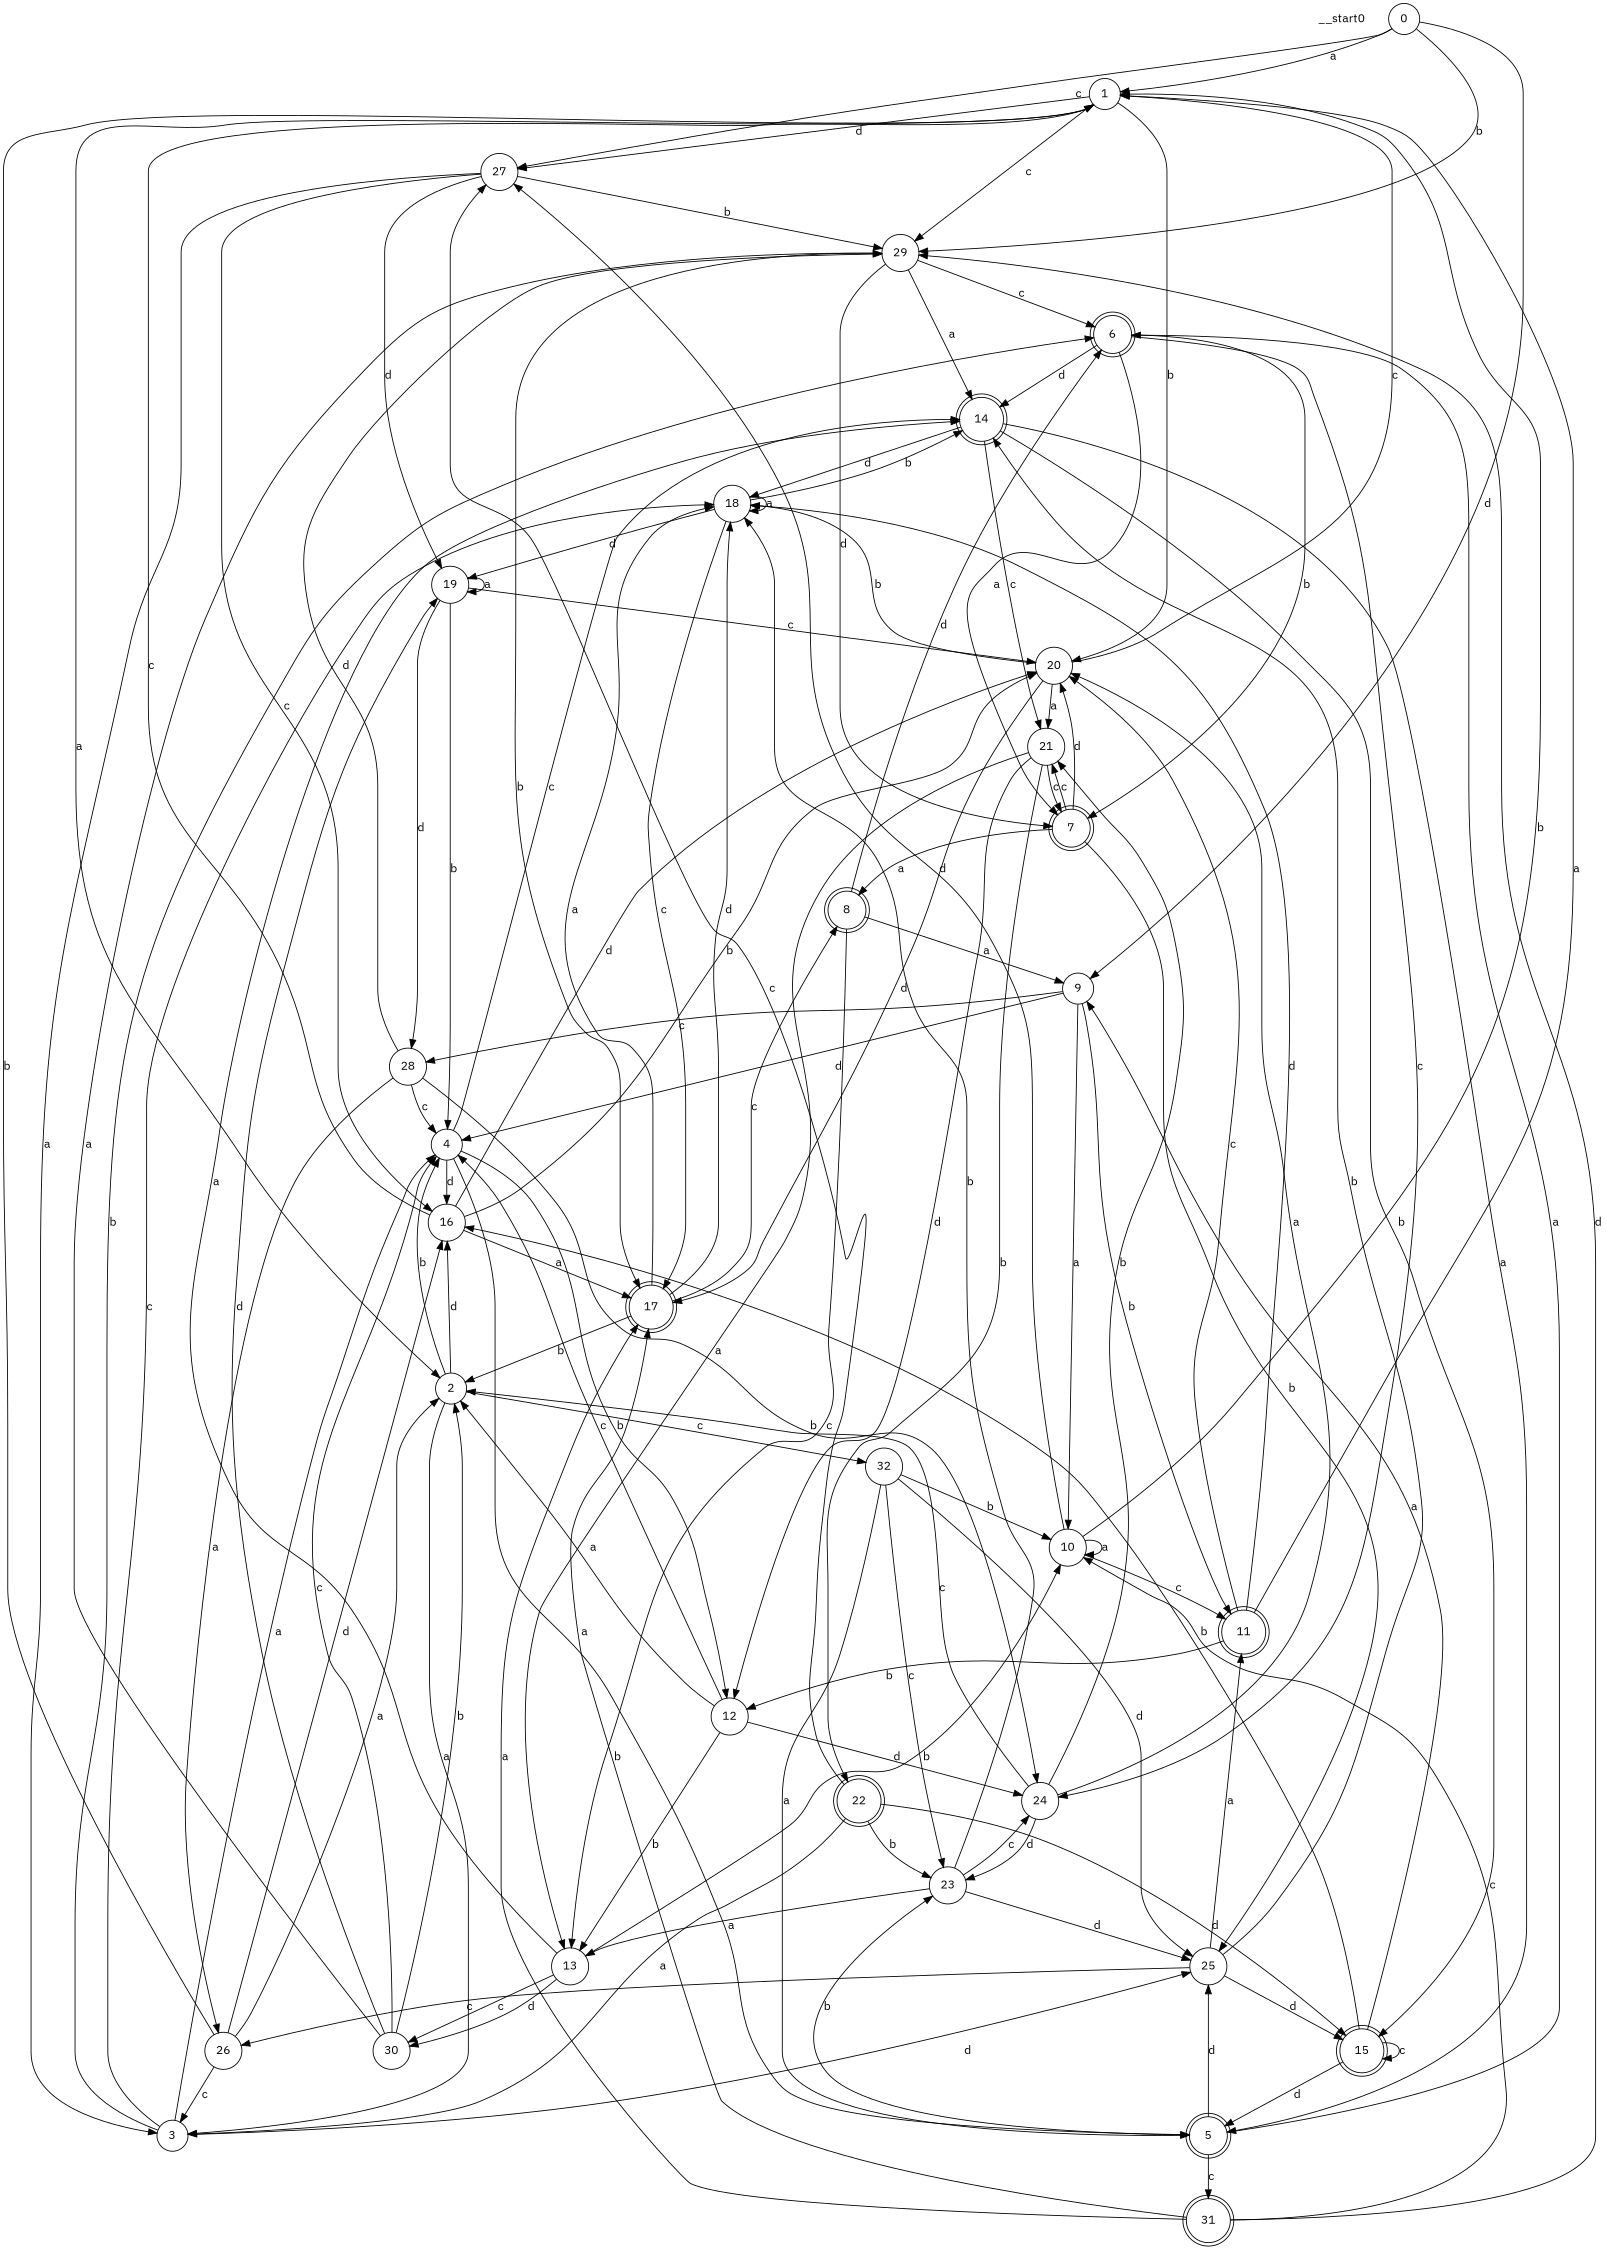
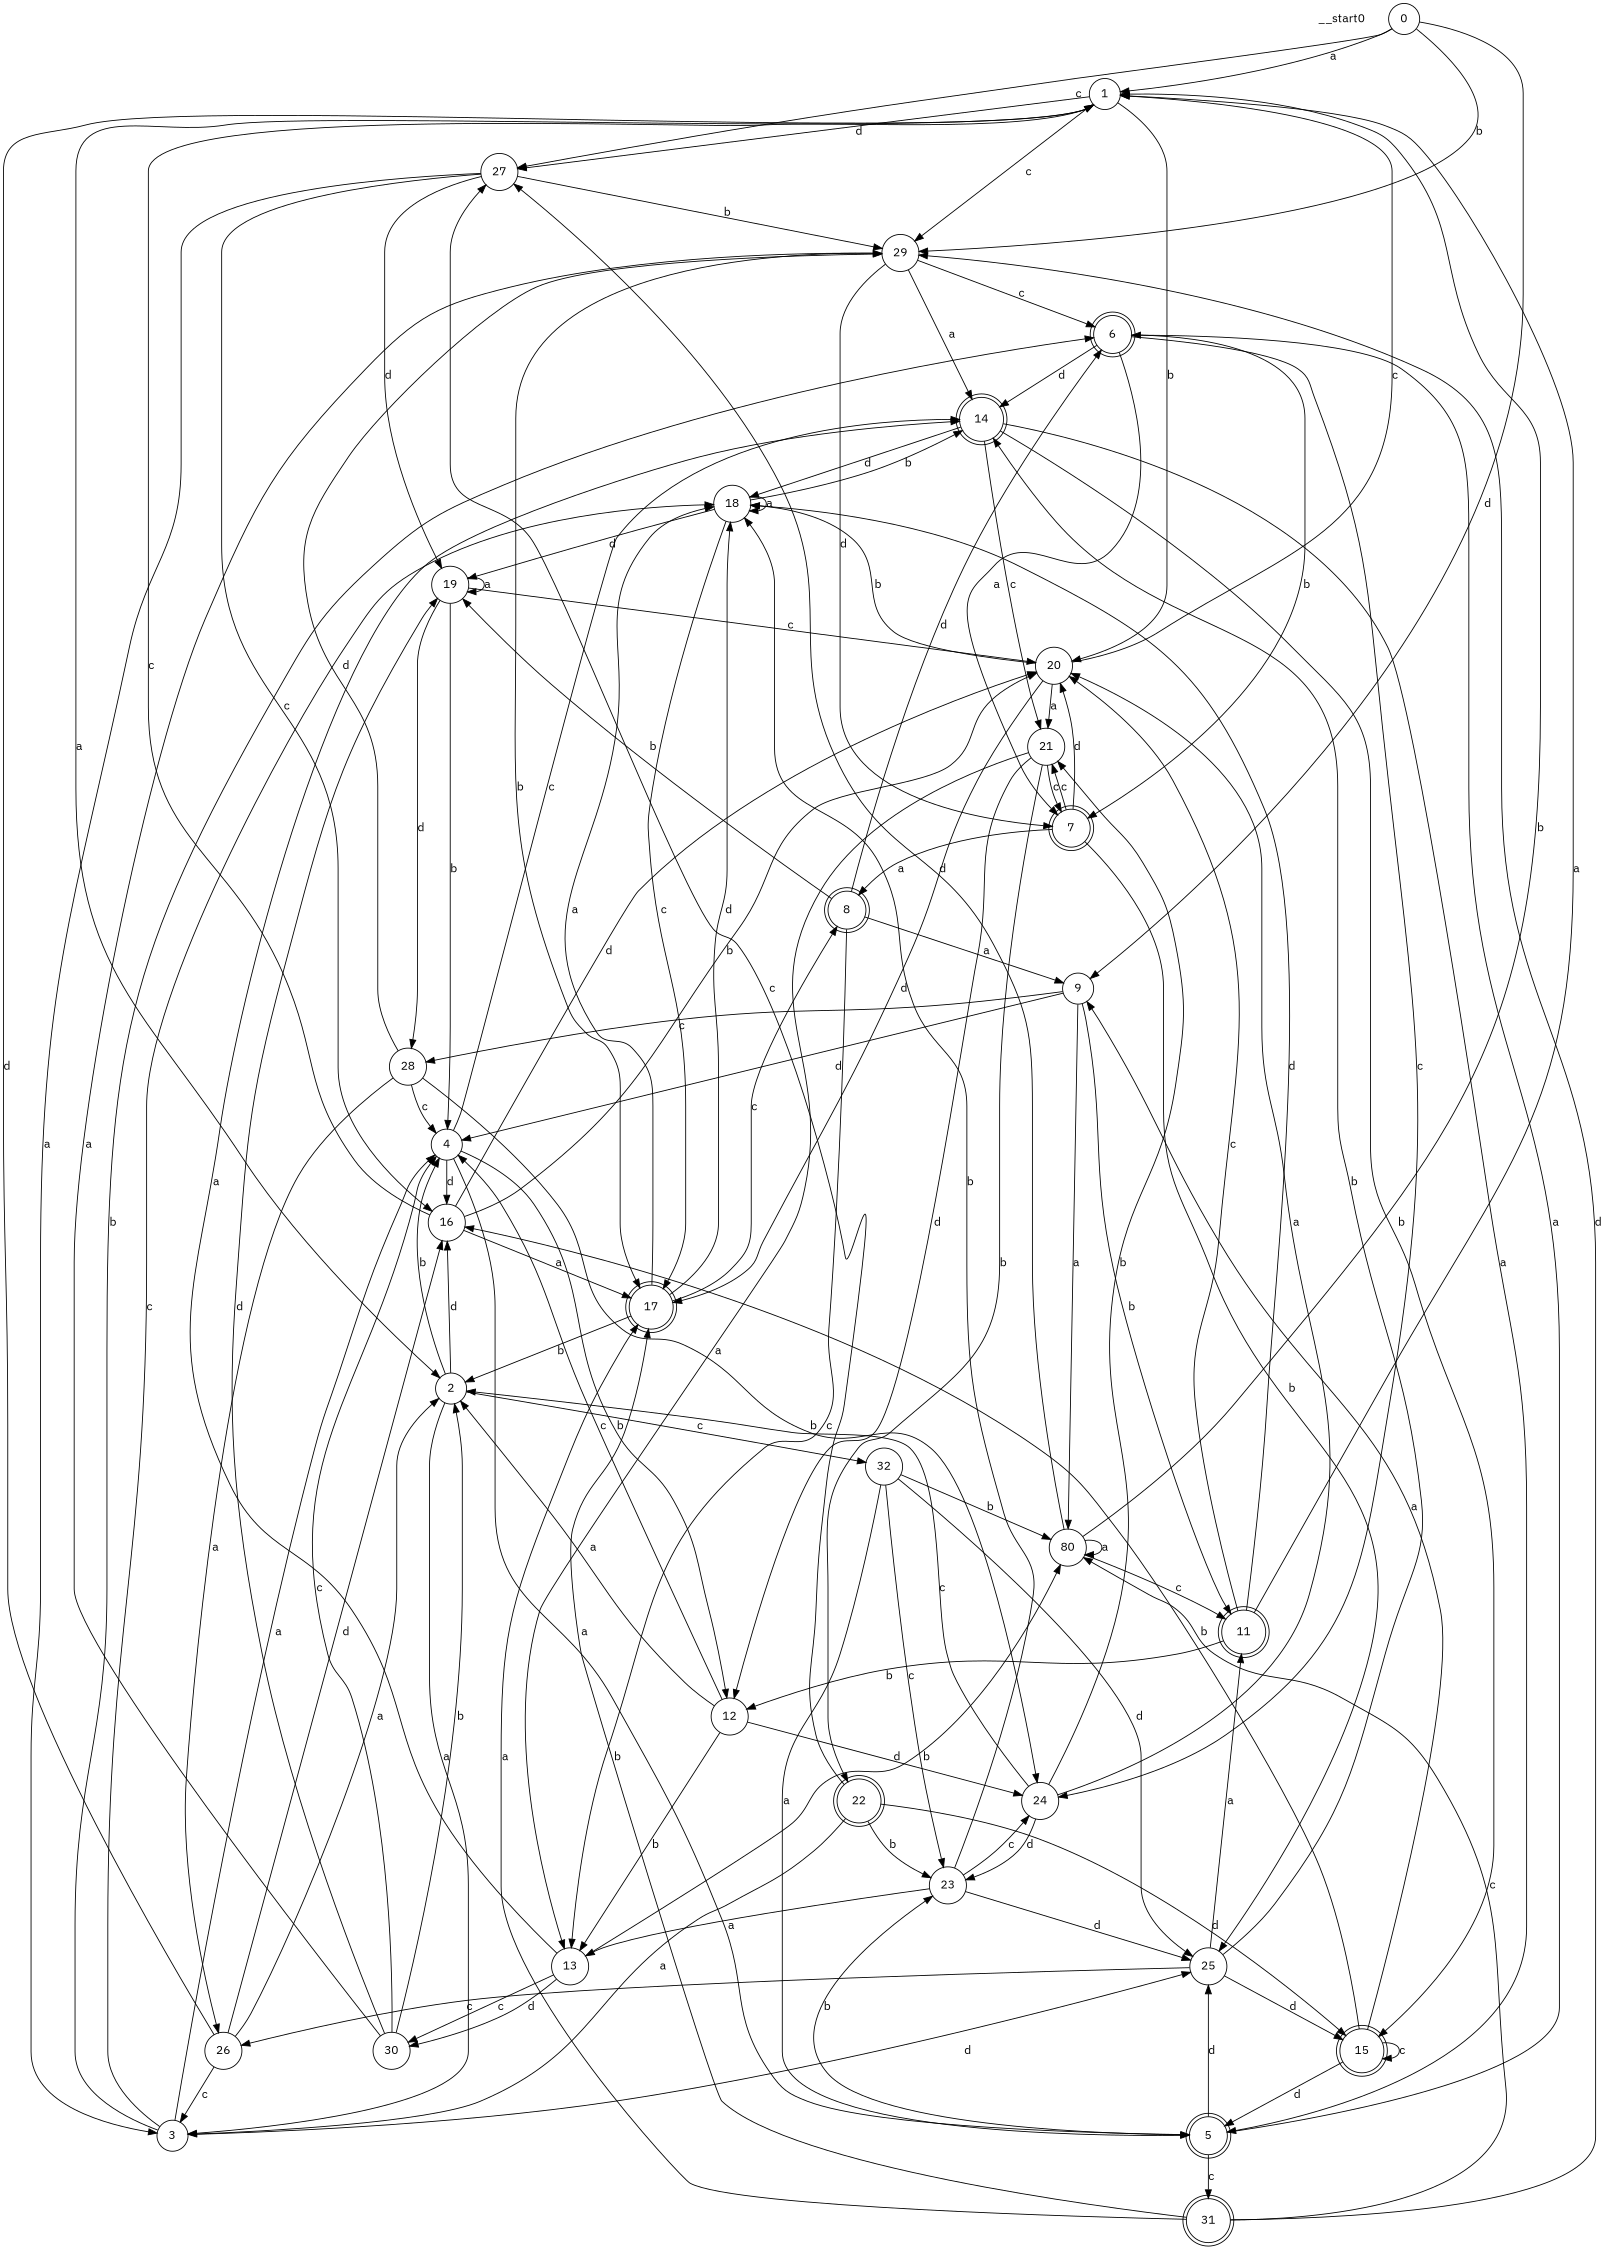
  digraph {
    fontname="IBM Plex Sans"
    rankdir=TB
    node [fontname="IBM Plex Sans" shape=circle color=black fillcolor=white style=filled]
    edge [fontname="IBM Plex Sans"]
    __start0 [shape=none color="" fillcolor="" style=""]
    n2 [label=0]
    n3 [label=1]
    n4 [label=9]
    n5 [label=27]
    n6 [label=29]
    n7 [label=2]
    n8 [label=20]
    n9 [label=4]
-   n10 [label=10]
+   n10 [label=80]
    n11 [label=11 shape=doublecircle style="rounded,filled"]
    n12 [label=28]
    n13 [label=3]
    n14 [label=16]
    n15 [label=19]
    n16 [label=6 shape=doublecircle style="rounded,filled"]
    n17 [label=14 shape=doublecircle style="rounded,filled"]
    n18 [label=7 shape=doublecircle style="rounded,filled"]
    n19 [label=17 shape=doublecircle style="rounded,filled"]
    n20 [label=32]
    n21 [label=18]
    n22 [label=21]
    n23 [label=25]
    n24 [label=5 shape=doublecircle style="rounded,filled"]
    n25 [label=12]
    n26 [label=23]
    n27 [label=24]
    n28 [label=15 shape=doublecircle style="rounded,filled"]
    n29 [label=26]
    n30 [label=31 shape=doublecircle style="rounded,filled"]
    n31 [label=13]
    n32 [label=8 shape=doublecircle style="rounded,filled"]
    n33 [label=22 shape=doublecircle style="rounded,filled"]
    n34 [label=30]
    n2 -> n3 [label=a]
    n2 -> n4 [label=d]
    n2 -> n5 [label=c]
    n2 -> n6 [label=b]
    n3 -> n5 [label=d]
    n3 -> n6 [label=c]
    n3 -> n7 [label=a]
    n3 -> n8 [label=b]
    n4 -> n9 [label=d]
    n4 -> n10 [label=a]
    n4 -> n11 [label=b]
    n4 -> n12 [label=c]
    n5 -> n6 [label=b]
    n5 -> n13 [label=a]
    n5 -> n14 [label=c]
    n5 -> n15 [label=d]
    n6 -> n16 [label=c]
    n6 -> n17 [label=a]
    n6 -> n18 [label=d]
    n6 -> n19 [label=b]
    n7 -> n9 [label=b]
    n7 -> n13 [label=a]
    n7 -> n14 [label=d]
    n7 -> n20 [label=c]
    n8 -> n3 [label=c]
    n8 -> n19 [label=d]
    n8 -> n21 [label=b]
    n8 -> n22 [label=a]
    n9 -> n14 [label=d]
    n9 -> n17 [label=c]
    n9 -> n24 [label=a]
    n9 -> n25 [label=b]
    n10 -> n3 [label=b]
    n10 -> n5 [label=d]
    n10 -> n10 [label=a]
    n10 -> n11 [label=c]
    n11 -> n3 [label=a]
    n11 -> n8 [label=c]
    n11 -> n21 [label=d]
    n11 -> n25 [label=b]
    n12 -> n6 [label=d]
    n12 -> n9 [label=c]
    n12 -> n27 [label=b]
    n12 -> n29 [label=a]
    n13 -> n9 [label=a]
    n13 -> n16 [label=b]
    n13 -> n21 [label=c]
    n13 -> n23 [label=d]
    n14 -> n3 [label=c]
    n14 -> n8 [label=b]
    n14 -> n8 [label=d]
    n14 -> n19 [label=a]
    n15 -> n8 [label=c]
    n15 -> n9 [label=b]
    n15 -> n12 [label=d]
    n15 -> n15 [label=a]
    n16 -> n17 [label=d]
    n16 -> n18 [label=a]
    n16 -> n18 [label=b]
    n16 -> n27 [label=c]
    n17 -> n21 [label=d]
    n17 -> n22 [label=c]
    n17 -> n24 [label=a]
    n17 -> n28 [label=b]
    n18 -> n8 [label=d]
    n18 -> n22 [label=c]
    n18 -> n23 [label=b]
    n18 -> n32 [label=a]
    n19 -> n7 [label=b]
    n19 -> n21 [label=a]
    n19 -> n21 [label=d]
    n19 -> n32 [label=c]
    n20 -> n10 [label=b]
    n20 -> n23 [label=d]
    n20 -> n24 [label=a]
    n20 -> n26 [label=c]
    n21 -> n15 [label=d]
    n21 -> n17 [label=b]
    n21 -> n19 [label=c]
    n21 -> n21 [label=a]
    n22 -> n18 [label=c]
    n22 -> n25 [label=d]
    n22 -> n31 [label=a]
    n22 -> n33 [label=b]
    n23 -> n11 [label=a]
    n23 -> n17 [label=b]
    n23 -> n28 [label=d]
    n23 -> n29 [label=c]
    n24 -> n16 [label=a]
    n24 -> n23 [label=d]
    n24 -> n26 [label=b]
    n24 -> n30 [label=c]
    n25 -> n7 [label=a]
    n25 -> n9 [label=c]
    n25 -> n27 [label=d]
    n25 -> n31 [label=b]
    n26 -> n21 [label=b]
    n26 -> n23 [label=d]
    n26 -> n27 [label=c]
    n26 -> n31 [label=a]
    n27 -> n7 [label=c]
    n27 -> n8 [label=a]
    n27 -> n22 [label=b]
    n27 -> n26 [label=d]
    n28 -> n4 [label=a]
    n28 -> n14 [label=b]
    n28 -> n24 [label=d]
    n28 -> n28 [label=c]
-   n29 -> n3 [label=b]
+   n29 -> n3 [label=d]
    n29 -> n7 [label=a]
    n29 -> n13 [label=c]
    n29 -> n14 [label=d]
    n30 -> n6 [label=d]
    n30 -> n10 [label=c]
    n30 -> n19 [label=a]
    n30 -> n19 [label=b]
    n31 -> n10 [label=b]
    n31 -> n17 [label=a]
    n31 -> n34 [label=c]
    n31 -> n34 [label=d]
    n32 -> n4 [label=a]
+   n32 -> n15 [label=b]
    n32 -> n16 [label=d]
    n32 -> n31 [label=c]
    n33 -> n5 [label=c]
    n33 -> n13 [label=a]
    n33 -> n26 [label=b]
    n33 -> n28 [label=d]
    n34 -> n6 [label=a]
    n34 -> n7 [label=b]
    n34 -> n9 [label=c]
    n34 -> n15 [label=d]
  }
